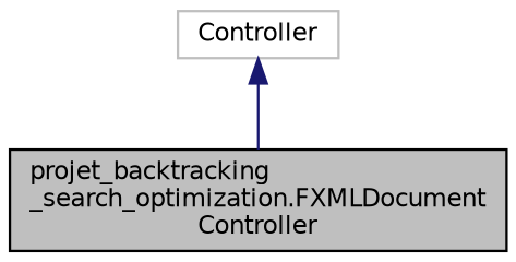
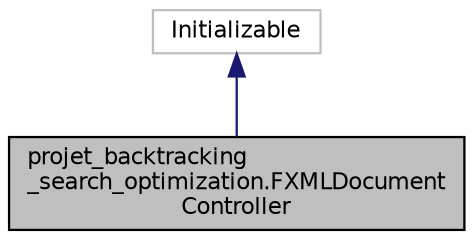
  digraph {
    node [fontname=Helvetica fontsize=10 shape=record style=filled]
    n1 [color=black fillcolor=grey75 fontcolor=black height=0.2 label="projet_backtracking\l_search_optimization.FXMLDocument\lController" width=0.4]
-   n2 [color=grey75 fillcolor=white height=0.2 label=Controller width=0.4]
+   n2 [color=grey75 fillcolor=white height=0.2 label=Initializable width=0.4]
    n2 -> n1 [color=midnightblue dir=back fontname=Helvetica fontsize=10 labelfontname=Helvetica labelfontsize=10 style=solid]
  }
